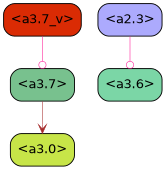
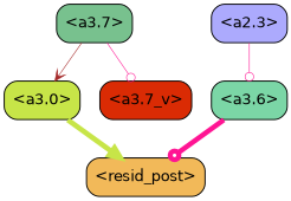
  strict digraph {
    splines=true
    node [color=black fontname=Helvetica shape=box style="filled, rounded"]
    edge [arrowhead=odot color=deeppink penwidth=0.6]
    "<a3.7>" [fillcolor="#78c18e"]
    "<a3.0>" [fillcolor="#c7e548"]
+   "<resid_post>" [fillcolor="#f2b959"]
    "<a3.6>" [fillcolor="#7bd6a6"]
    "<a2.3>" [fillcolor="#acaafd"]
    "<a3.7_v>" [fillcolor="#da2b04"]
    "<a3.7>" -> "<a3.0>" [arrowhead=vee color=brown]
+   "<a3.0>" -> "<resid_post>" [color="#c7e548" penwidth=4.90053927898407 arrowhead=""]
+   "<a3.6>" -> "<resid_post>" [penwidth=4.753257989883423]
    "<a2.3>" -> "<a3.6>"
-   "<a3.7_v>" -> "<a3.7>"
+   "<a3.7>" -> "<a3.7_v>"
  }
